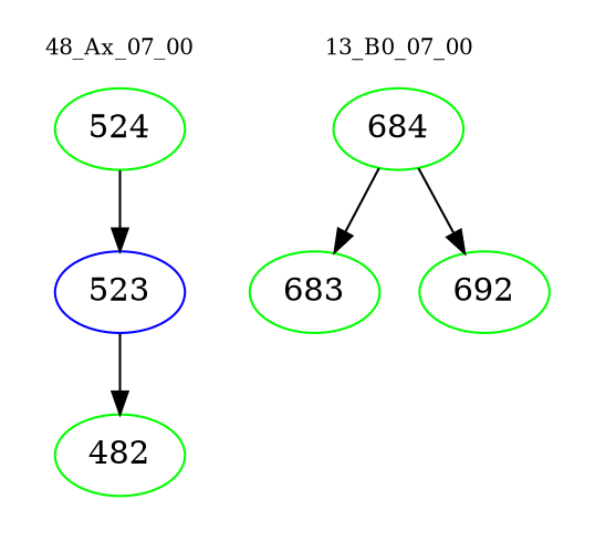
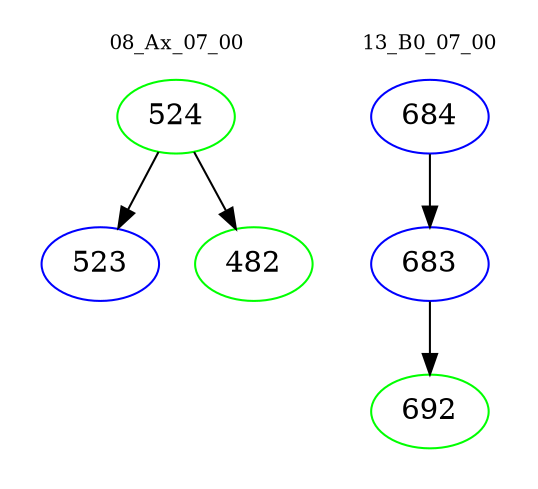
  digraph {
    node [color=green]
    edge [color=black]
    n1 [color=blue label=523]
    n2 [label=482]
    n3 [label=524]
-   n4 [label=683]
-   n5 [label=684]
+   n4 [color=blue label=683]
+   n5 [color=blue label=684]
    n6 [label=692]
    subgraph cluster_1 {
      color=white
      fontsize=10
-     label="48_Ax_07_00"
+     label="08_Ax_07_00"
      n1
      n2
      n3
    }
    subgraph cluster_2 {
      color=white
      fontsize=10
      label="13_B0_07_00"
      n4
      n5
      n6
    }
-   n1 -> n2
+   n3 -> n2
    n3 -> n1
-   n5 -> n6
+   n4 -> n6
    n5 -> n4
  }
